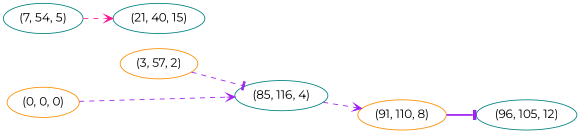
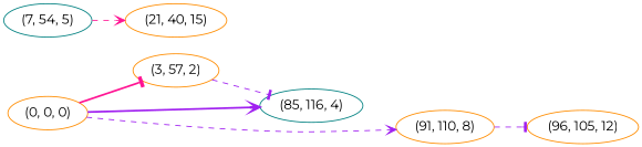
  digraph {
    fontname=Montserrat
    rankdir=LR
    node [color=darkorange fontname=Montserrat]
    edge [arrowhead=tee color=purple fontname=Montserrat style=bold]
    "(0, 0, 0)"
    "(3, 57, 2)"
    "(85, 116, 4)" [color=teal]
    "(91, 110, 8)"
    "(7, 54, 5)" [color=teal]
-   "(21, 40, 15)" [color=teal]
-   "(96, 105, 12)" [color=teal]
-   "(0, 0, 0)" -> "(85, 116, 4)" [arrowhead=vee style=dashed]
+   "(21, 40, 15)"
+   "(96, 105, 12)"
+   "(0, 0, 0)" -> "(3, 57, 2)" [color=deeppink]
+   "(0, 0, 0)" -> "(85, 116, 4)" [arrowhead=vee]
    "(3, 57, 2)" -> "(85, 116, 4)" [style=dashed]
-   "(85, 116, 4)" -> "(91, 110, 8)" [arrowhead=vee style=dashed]
-   "(91, 110, 8)" -> "(96, 105, 12)"
+   "(0, 0, 0)" -> "(91, 110, 8)" [arrowhead=vee style=dashed]
+   "(91, 110, 8)" -> "(96, 105, 12)" [style=dashed]
    "(7, 54, 5)" -> "(21, 40, 15)" [arrowhead=vee color=deeppink style=dashed]
  }
